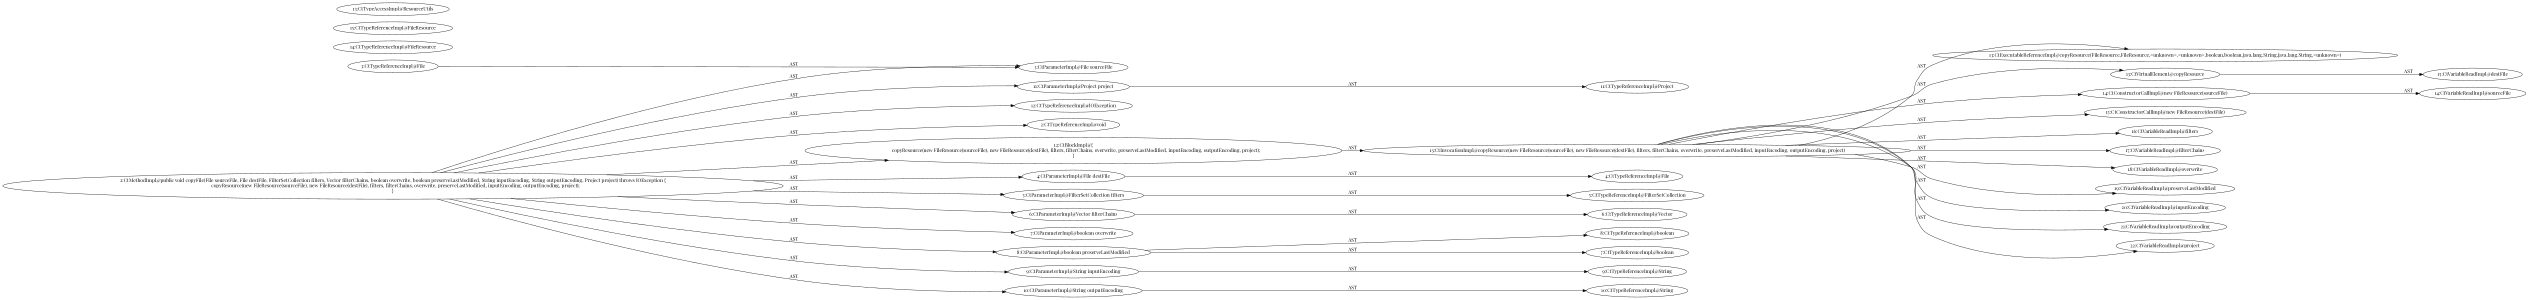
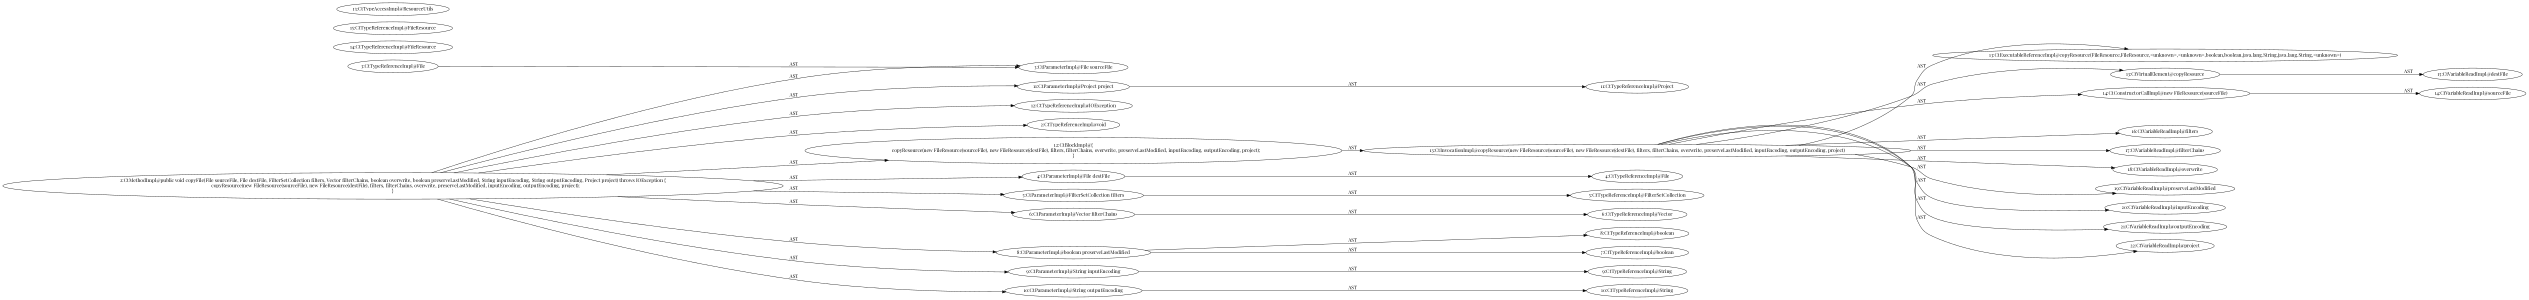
  digraph {
    fontname="Playfair Display"
    rankdir=LR
    node [fontname="Playfair Display" shape=ellipse]
    edge [fontname="Playfair Display"]
    n1 [label="2:CtTypeReferenceImpl@void"]
    n2 [label="3:CtParameterImpl@File sourceFile"]
    n3 [label="3:CtTypeReferenceImpl@File"]
    n4 [label="4:CtParameterImpl@File destFile"]
    n5 [label="4:CtTypeReferenceImpl@File"]
    n6 [label="5:CtParameterImpl@FilterSetCollection filters"]
    n7 [label="5:CtTypeReferenceImpl@FilterSetCollection"]
    n8 [label="6:CtParameterImpl@Vector filterChains"]
    n9 [label="6:CtTypeReferenceImpl@Vector"]
-   n10 [label="7:CtParameterImpl@boolean overwrite"]
    n11 [label="7:CtTypeReferenceImpl@boolean"]
    n12 [label="8:CtParameterImpl@boolean preserveLastModified"]
    n13 [label="8:CtTypeReferenceImpl@boolean"]
    n14 [label="9:CtParameterImpl@String inputEncoding"]
    n15 [label="9:CtTypeReferenceImpl@String"]
    n16 [label="10:CtParameterImpl@String outputEncoding"]
    n17 [label="10:CtTypeReferenceImpl@String"]
    n18 [label="11:CtParameterImpl@Project project"]
    n19 [label="11:CtTypeReferenceImpl@Project"]
    n20 [label="12:CtTypeReferenceImpl@IOException"]
    n21 [label="13:CtExecutableReferenceImpl@copyResource(FileResource,FileResource,<unknown>,<unknown>,boolean,boolean,java.lang.String,java.lang.String,<unknown>)"]
    n22 [label="13:CtVirtualElement@copyResource"]
    n23 [label="15:CtVariableReadImpl@destFile"]
    n24 [label="14:CtTypeReferenceImpl@FileResource"]
    n25 [label="14:CtVariableReadImpl@sourceFile"]
    n26 [label="14:CtConstructorCallImpl@new FileResource(sourceFile)"]
    n27 [label="15:CtTypeReferenceImpl@FileResource"]
-   n28 [label="15:CtConstructorCallImpl@new FileResource(destFile)"]
    n29 [label="16:CtVariableReadImpl@filters"]
    n30 [label="17:CtVariableReadImpl@filterChains"]
    n31 [label="18:CtVariableReadImpl@overwrite"]
    n32 [label="19:CtVariableReadImpl@preserveLastModified"]
    n33 [label="20:CtVariableReadImpl@inputEncoding"]
    n34 [label="21:CtVariableReadImpl@outputEncoding"]
    n35 [label="22:CtVariableReadImpl@project"]
    n36 [label="13:CtInvocationImpl@copyResource(new FileResource(sourceFile), new FileResource(destFile), filters, filterChains, overwrite, preserveLastModified, inputEncoding, outputEncoding, project)"]
    n37 [label="12:CtBlockImpl@\{\n    copyResource(new FileResource(sourceFile), new FileResource(destFile), filters, filterChains, overwrite, preserveLastModified, inputEncoding, outputEncoding, project);\n\}"]
    n38 [label="2:CtMethodImpl@public void copyFile(File sourceFile, File destFile, FilterSetCollection filters, Vector filterChains, boolean overwrite, boolean preserveLastModified, String inputEncoding, String outputEncoding, Project project) throws IOException \{\n    copyResource(new FileResource(sourceFile), new FileResource(destFile), filters, filterChains, overwrite, preserveLastModified, inputEncoding, outputEncoding, project);\n\}"]
    n39 [label="13:CtTypeAccessImpl@ResourceUtils"]
    n3 -> n2 [label=AST]
    n4 -> n5 [label=AST]
    n6 -> n7 [label=AST]
    n8 -> n9 [label=AST]
    n12 -> n11 [label=AST]
    n12 -> n13 [label=AST]
    n14 -> n15 [label=AST]
    n16 -> n17 [label=AST]
    n18 -> n19 [label=AST]
    n22 -> n23 [label=AST]
    n26 -> n25 [label=AST]
    n36 -> n21 [label=AST]
    n36 -> n22 [label=AST]
    n36 -> n26 [label=AST]
-   n36 -> n28 [label=AST]
    n36 -> n29 [label=AST]
    n36 -> n30 [label=AST]
    n36 -> n31 [label=AST]
    n36 -> n32 [label=AST]
    n36 -> n33 [label=AST]
    n36 -> n34 [label=AST]
    n36 -> n35 [label=AST]
    n37 -> n36 [label=AST]
    n38 -> n1 [label=AST]
    n38 -> n2 [label=AST]
    n38 -> n4 [label=AST]
    n38 -> n6 [label=AST]
    n38 -> n8 [label=AST]
-   n38 -> n10 [label=AST]
    n38 -> n12 [label=AST]
    n38 -> n14 [label=AST]
    n38 -> n16 [label=AST]
    n38 -> n18 [label=AST]
    n38 -> n20 [label=AST]
    n38 -> n37 [label=AST]
  }
